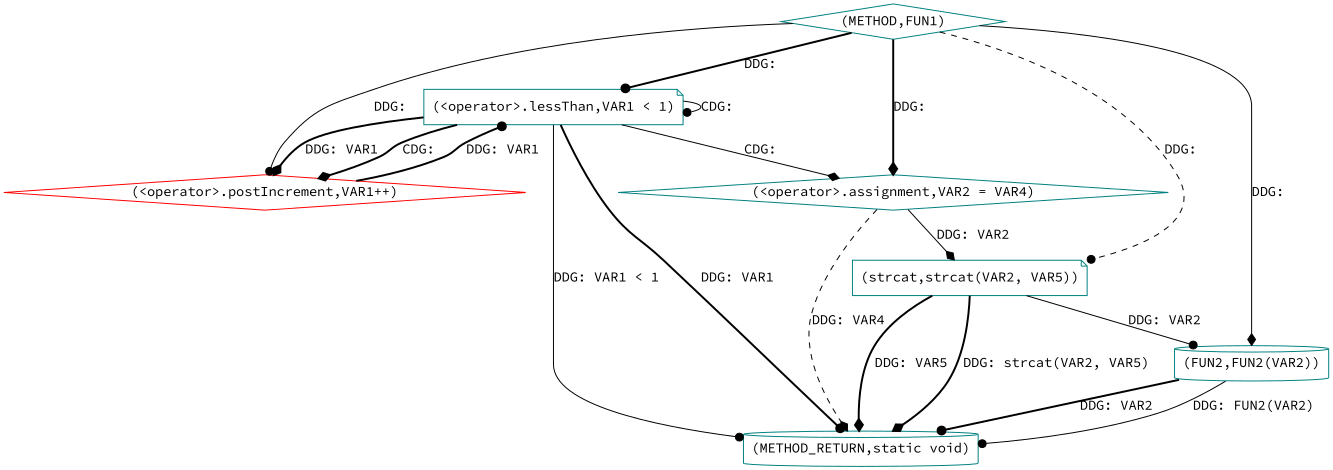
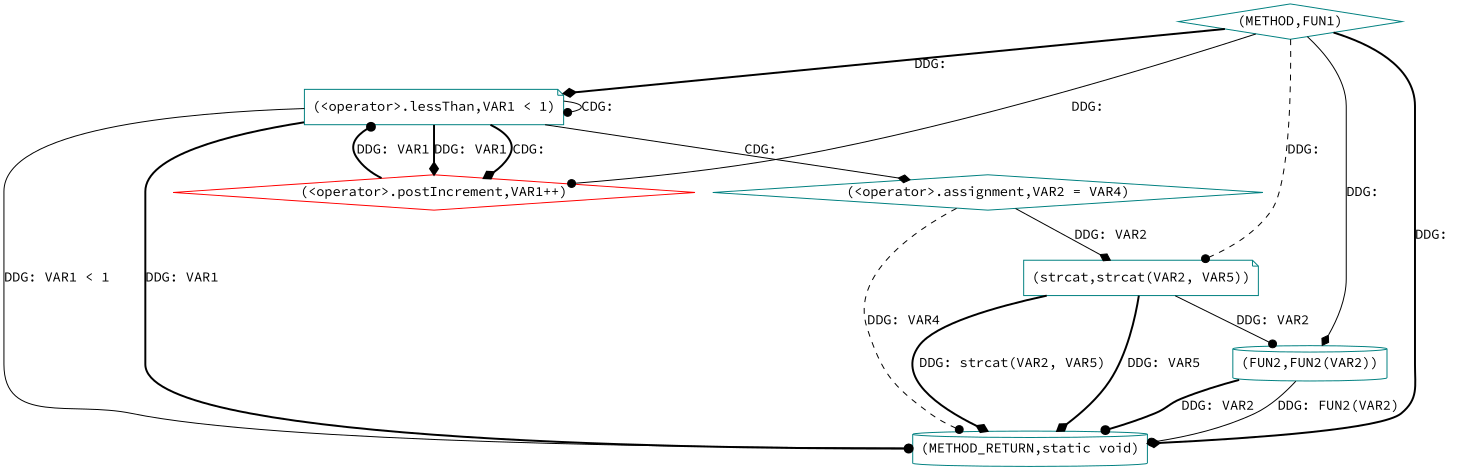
  digraph {
    fontname="Source Code Pro"
    node [color=teal fontname="Source Code Pro" shape=diamond]
    edge [arrowhead=dot fontname="Source Code Pro" style=bold]
    n1 [label="(METHOD,FUN1)"]
    n2 [label="(<operator>.lessThan,VAR1 < 1)" shape=note]
    n3 [color=red label="(<operator>.postIncrement,VAR1++)"]
    n4 [label="(<operator>.assignment,VAR2 = VAR4)"]
    n5 [label="(strcat,strcat(VAR2, VAR5))" shape=note]
    n6 [label="(FUN2,FUN2(VAR2))" shape=cylinder]
    n7 [label="(METHOD_RETURN,static void)" shape=cylinder]
-   n1 -> n2 [label="DDG: "]
+   n1 -> n2 [arrowhead=diamond label="DDG: "]
    n1 -> n3 [label="DDG: " style=solid]
-   n1 -> n4 [arrowhead=diamond label="DDG: "]
+   n1 -> n7 [arrowhead=diamond label="DDG: "]
    n1 -> n5 [label="DDG: " style=dashed]
    n1 -> n6 [arrowhead=diamond label="DDG: " style=solid]
    n2 -> n2 [label="CDG: " style=solid]
    n2 -> n3 [arrowhead=diamond label="DDG: VAR1"]
    n2 -> n3 [arrowhead=diamond label="CDG: "]
    n2 -> n4 [arrowhead=diamond label="CDG: " style=solid]
    n2 -> n7 [label="DDG: VAR1 < 1" style=solid]
    n2 -> n7 [label="DDG: VAR1"]
    n3 -> n2 [label="DDG: VAR1"]
    n4 -> n5 [arrowhead=diamond label="DDG: VAR2" style=solid]
-   n4 -> n7 [arrowhead=diamond label="DDG: VAR4" style=dashed]
+   n4 -> n7 [label="DDG: VAR4" style=dashed]
    n5 -> n6 [label="DDG: VAR2" style=solid]
    n5 -> n7 [arrowhead=diamond label="DDG: VAR5"]
    n5 -> n7 [arrowhead=diamond label="DDG: strcat(VAR2, VAR5)"]
    n6 -> n7 [label="DDG: VAR2"]
    n6 -> n7 [label="DDG: FUN2(VAR2)" style=solid]
  }
